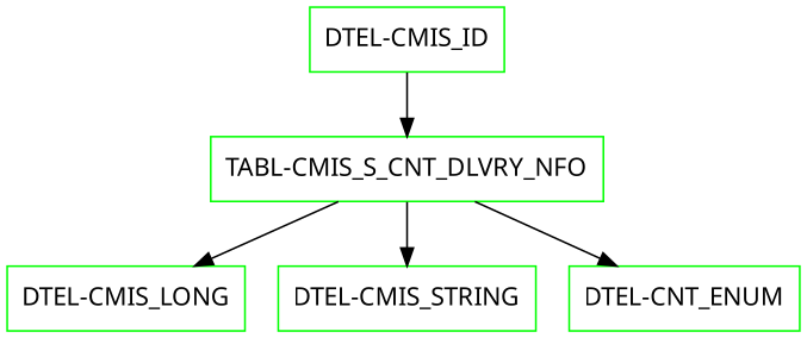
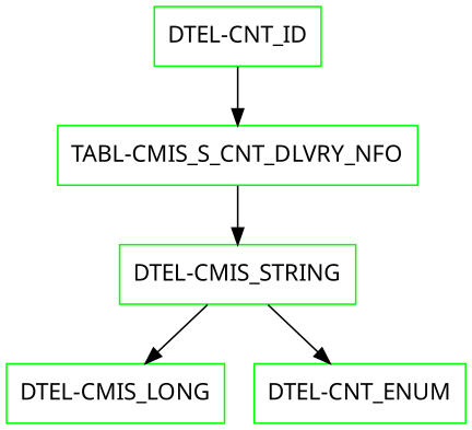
  digraph {
    fontname="Noto Sans"
    node [color=green fontname="Noto Sans" shape=box]
    edge [fontname="Noto Sans"]
    "TABL-CMIS_S_CNT_DLVRY_NFO"
    "DTEL-CMIS_LONG"
    "DTEL-CMIS_STRING"
    n4 [label="DTEL-CNT_ENUM"]
-   "DTEL-CMIS_ID"
-   "TABL-CMIS_S_CNT_DLVRY_NFO" -> "DTEL-CMIS_LONG"
+   "DTEL-CMIS_ID" [label="DTEL-CNT_ID"]
+   "DTEL-CMIS_STRING" -> "DTEL-CMIS_LONG"
    "TABL-CMIS_S_CNT_DLVRY_NFO" -> "DTEL-CMIS_STRING"
-   "TABL-CMIS_S_CNT_DLVRY_NFO" -> n4
+   "DTEL-CMIS_STRING" -> n4
    "DTEL-CMIS_ID" -> "TABL-CMIS_S_CNT_DLVRY_NFO"
  }
